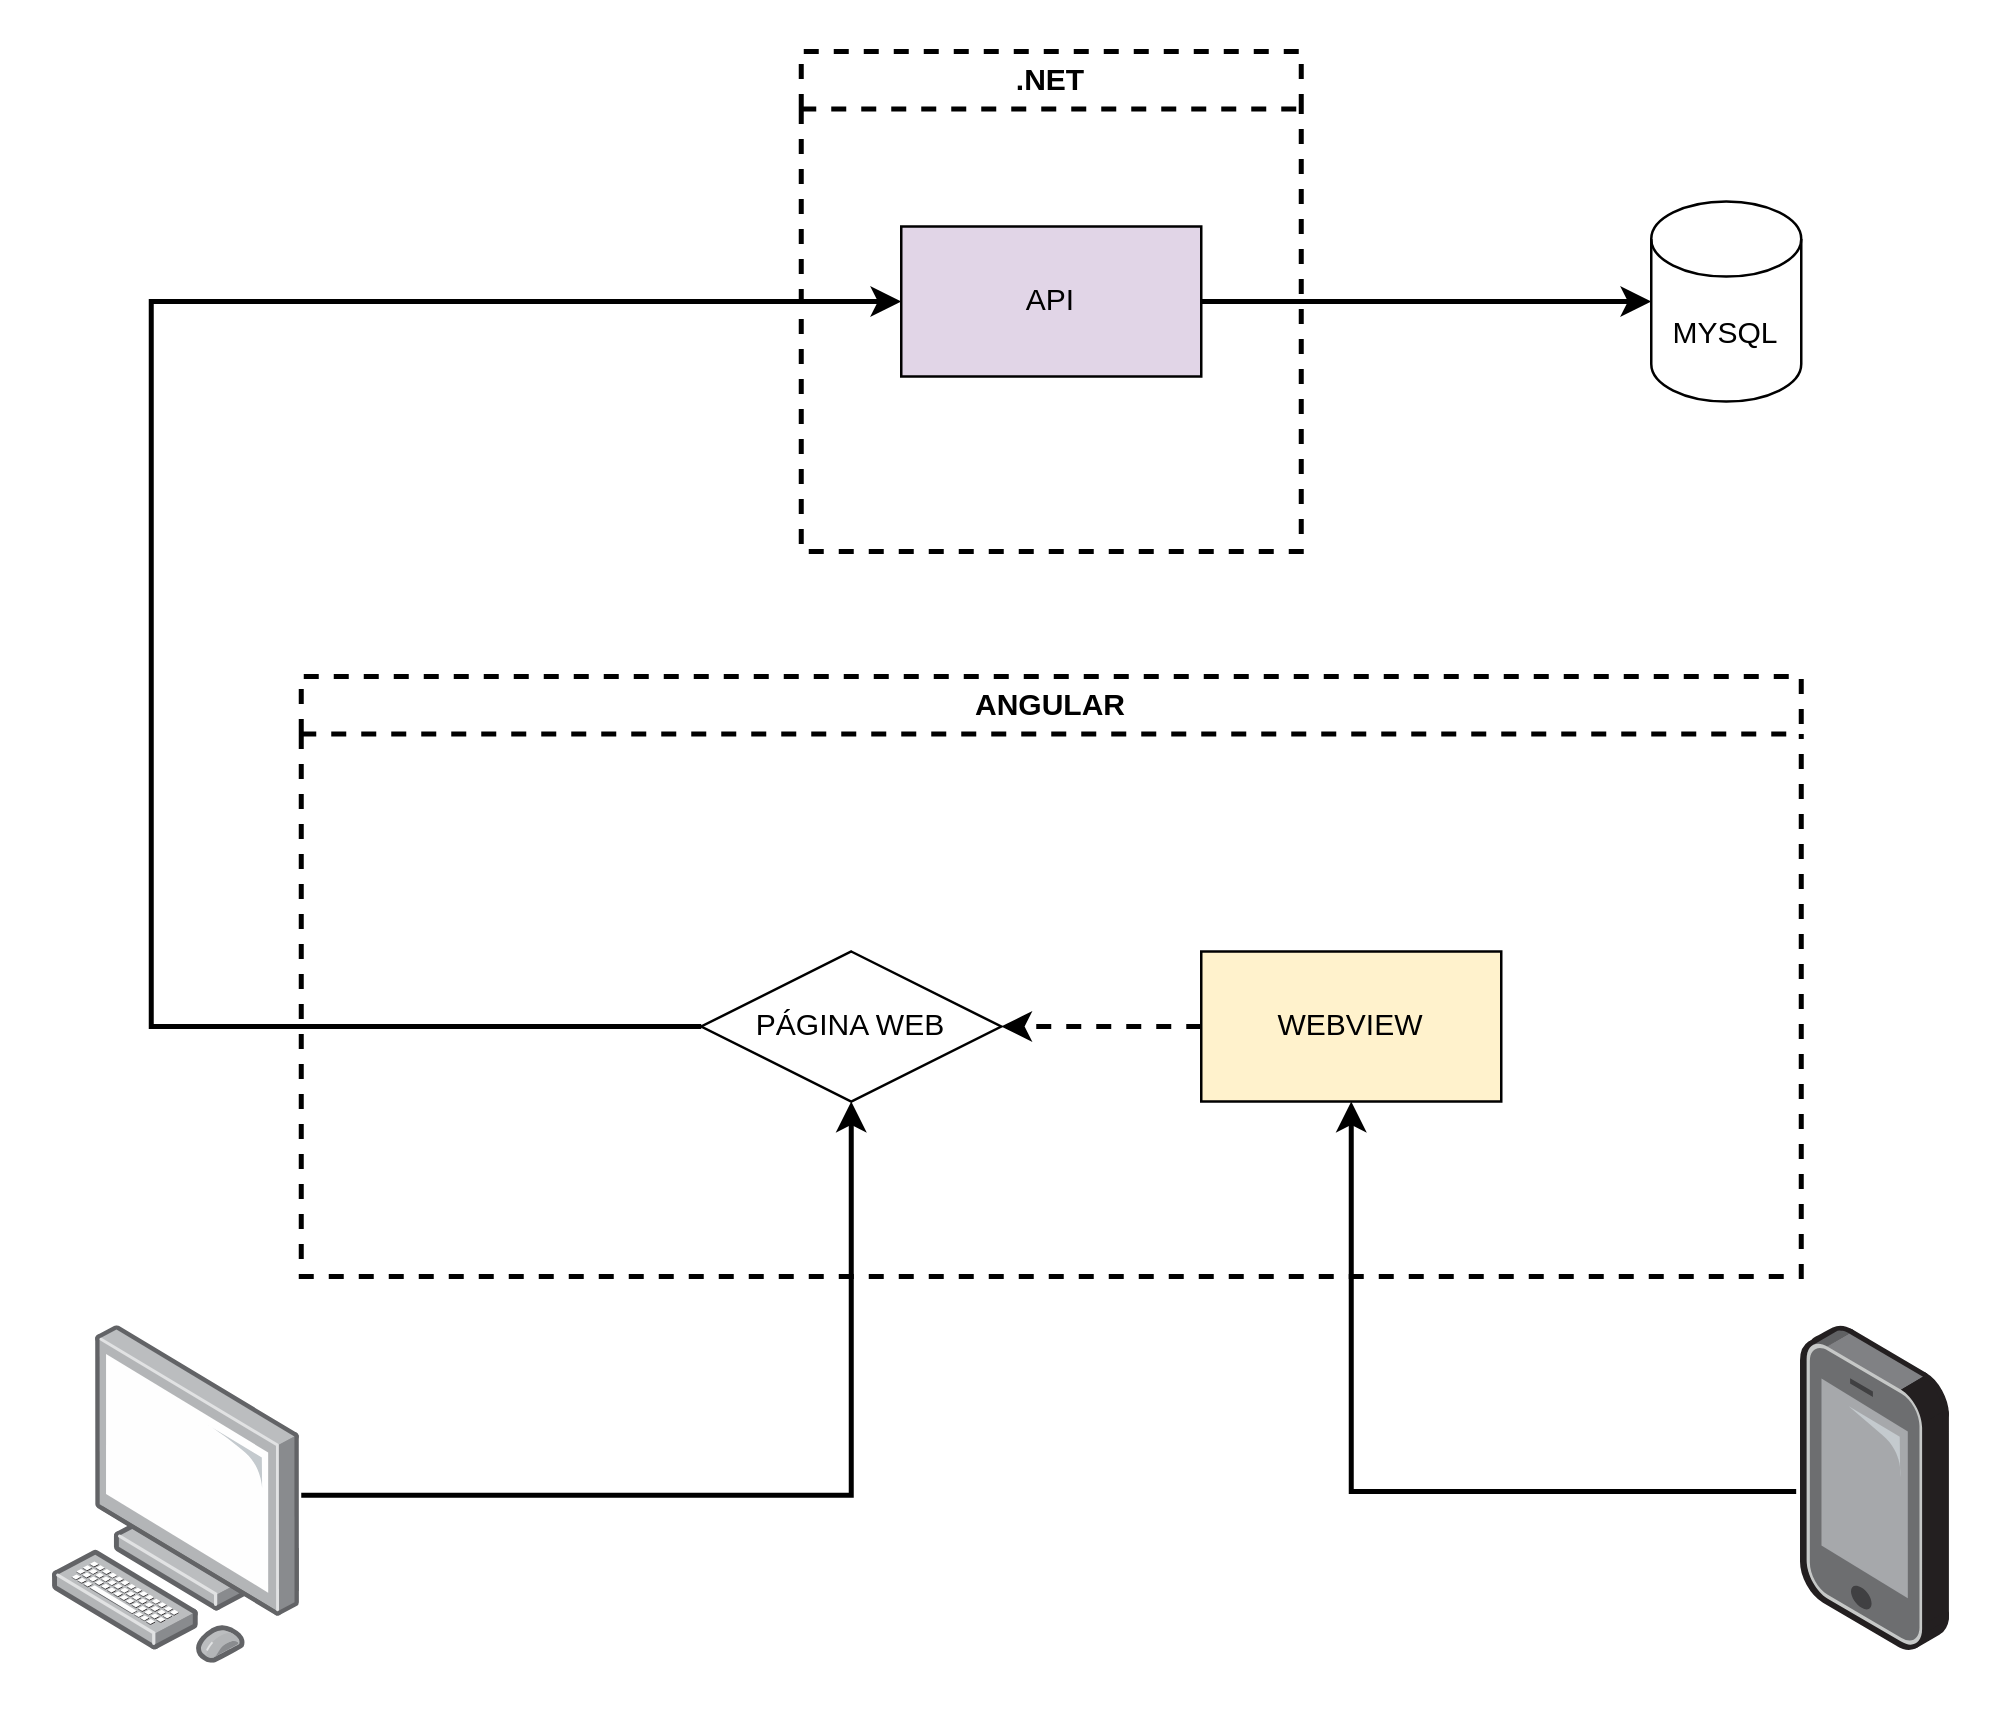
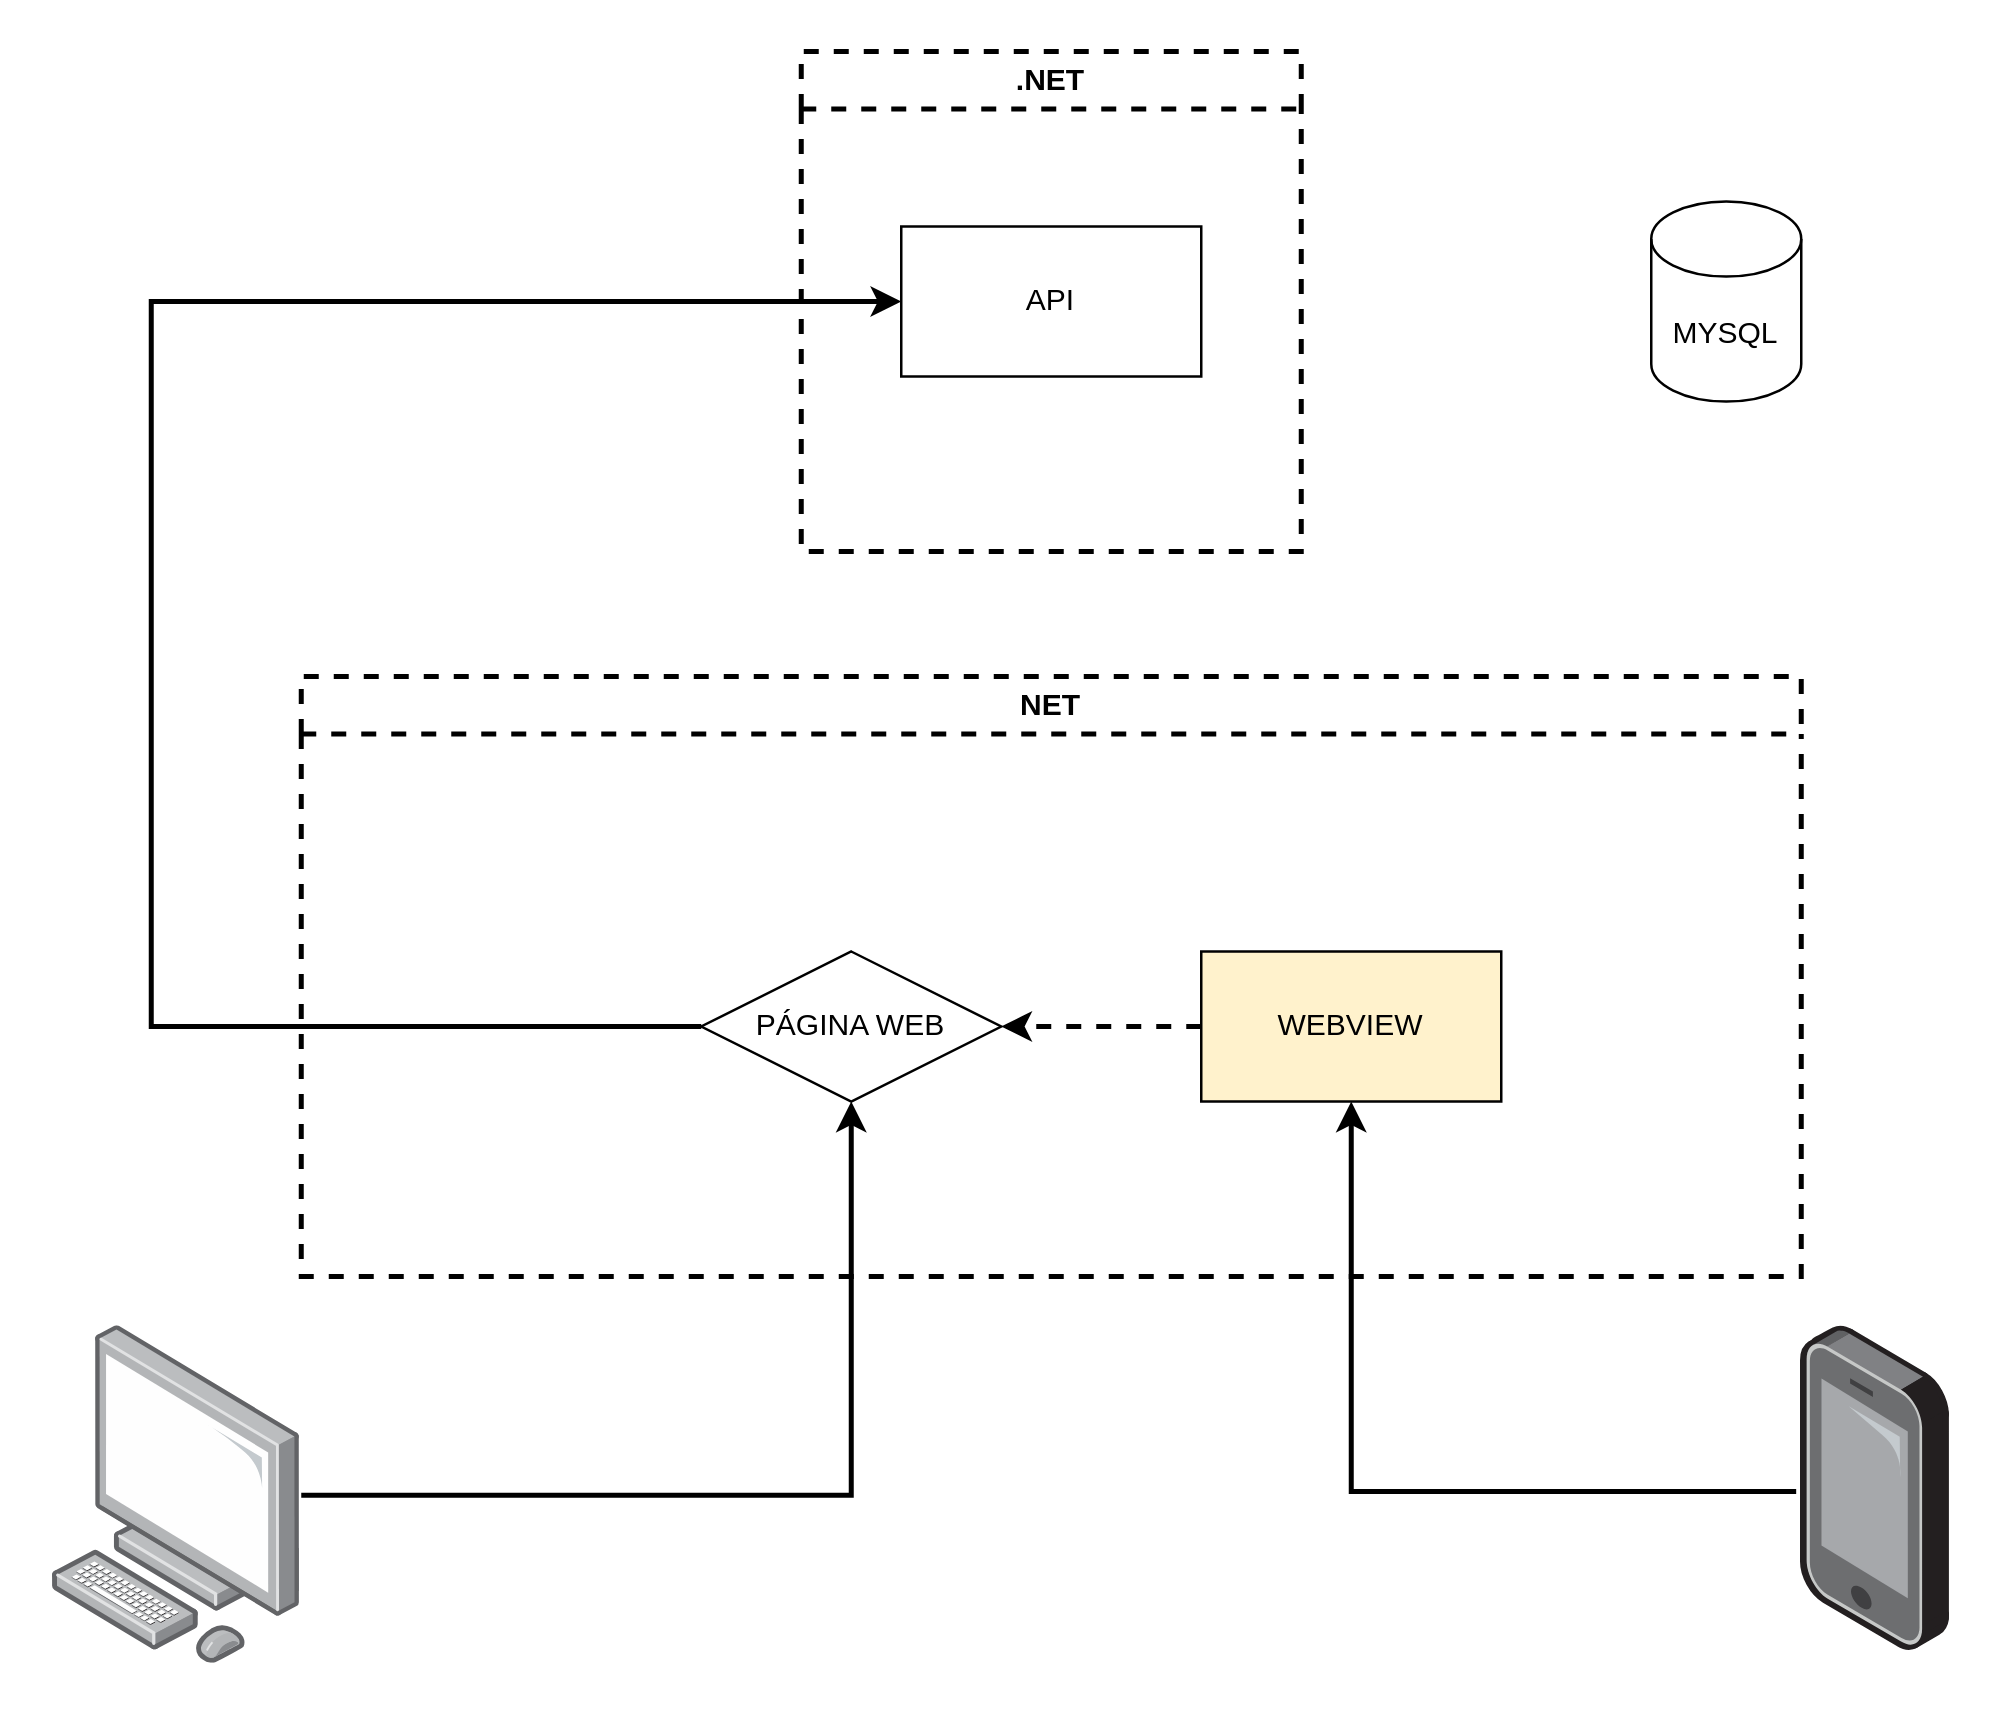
  <mxCell id="0" />
  <mxCell id="1" parent="0" />
  <mxCell id="2" value=".NET" style="swimlane;whiteSpace=wrap;html=1;dashed=1;strokeWidth=2;" parent="1" vertex="1"><mxGeometry x="320" y="20" width="200" height="200" as="geometry" /></mxCell>
- <mxCell id="3" value="API" style="rounded=0;whiteSpace=wrap;html=1;fillColor=#e1d5e7;" parent="2" vertex="1"><mxGeometry x="40" y="70" width="120" height="60" as="geometry" /></mxCell>
- <mxCell id="4" value="&lt;div&gt;ANGULAR&lt;/div&gt;" style="swimlane;whiteSpace=wrap;html=1;dashed=1;strokeWidth=2;" parent="1" vertex="1"><mxGeometry x="120" y="270" width="600" height="240" as="geometry" /></mxCell>
+ <mxCell id="3" value="API" style="rounded=0;whiteSpace=wrap;html=1;" parent="2" vertex="1"><mxGeometry x="40" y="70" width="120" height="60" as="geometry" /></mxCell>
+ <mxCell id="4" value="&lt;div&gt;NET&lt;/div&gt;" style="swimlane;whiteSpace=wrap;html=1;dashed=1;strokeWidth=2;" parent="1" vertex="1"><mxGeometry x="120" y="270" width="600" height="240" as="geometry" /></mxCell>
  <mxCell id="5" style="edgeStyle=orthogonalEdgeStyle;rounded=0;orthogonalLoop=1;jettySize=auto;html=1;exitX=0;exitY=0.5;exitDx=0;exitDy=0;entryX=1;entryY=0.5;entryDx=0;entryDy=0;strokeWidth=2;dashed=1;" parent="4" source="6" target="7" edge="1"><mxGeometry relative="1" as="geometry" /></mxCell>
  <mxCell id="6" value="WEBVIEW" style="rounded=0;whiteSpace=wrap;html=1;fillColor=#fff2cc;" parent="4" vertex="1"><mxGeometry x="360" y="110" width="120" height="60" as="geometry" /></mxCell>
  <mxCell id="7" value="PÁGINA WEB" style="rhombus;whiteSpace=wrap;html=1;" parent="4" vertex="1"><mxGeometry x="160" y="110" width="120" height="60" as="geometry" /></mxCell>
  <mxCell id="8" style="edgeStyle=orthogonalEdgeStyle;rounded=0;orthogonalLoop=1;jettySize=auto;html=1;entryX=0.5;entryY=1;entryDx=0;entryDy=0;exitX=-0.034;exitY=0.508;exitDx=0;exitDy=0;exitPerimeter=0;strokeWidth=2;" parent="1" source="9" target="6" edge="1"><mxGeometry relative="1" as="geometry" /></mxCell>
  <mxCell id="9" value="" style="image;points=[];aspect=fixed;html=1;align=center;shadow=0;dashed=0;image=img/lib/allied_telesis/computer_and_terminals/Smartphone.svg;" parent="1" vertex="1"><mxGeometry x="720" y="530" width="59.58" height="130" as="geometry" /></mxCell>
  <mxCell id="10" style="edgeStyle=orthogonalEdgeStyle;rounded=0;orthogonalLoop=1;jettySize=auto;html=1;entryX=0.5;entryY=1;entryDx=0;entryDy=0;strokeWidth=2;" parent="1" source="11" target="7" edge="1"><mxGeometry relative="1" as="geometry" /></mxCell>
  <mxCell id="11" value="" style="image;points=[];aspect=fixed;html=1;align=center;shadow=0;dashed=0;image=img/lib/allied_telesis/computer_and_terminals/Personal_Computer.svg;" parent="1" vertex="1"><mxGeometry x="20.39" y="530" width="99.61" height="135" as="geometry" /></mxCell>
  <mxCell id="12" value="MYSQL" style="shape=cylinder3;whiteSpace=wrap;html=1;boundedLbl=1;backgroundOutline=1;size=15;" parent="1" vertex="1"><mxGeometry x="660" y="80" width="60" height="80" as="geometry" /></mxCell>
  <mxCell id="13" style="edgeStyle=orthogonalEdgeStyle;rounded=0;orthogonalLoop=1;jettySize=auto;html=1;exitX=0;exitY=0.5;exitDx=0;exitDy=0;entryX=0;entryY=0.5;entryDx=0;entryDy=0;strokeWidth=2;" parent="1" source="7" target="3" edge="1"><mxGeometry relative="1" as="geometry"><Array as="points"><mxPoint x="60" y="410" /><mxPoint x="60" y="120" /></Array></mxGeometry></mxCell>
- <mxCell id="14" style="edgeStyle=orthogonalEdgeStyle;rounded=0;orthogonalLoop=1;jettySize=auto;html=1;exitX=1;exitY=0.5;exitDx=0;exitDy=0;entryX=0;entryY=0.5;entryDx=0;entryDy=0;entryPerimeter=0;strokeWidth=2;" parent="1" source="3" target="12" edge="1"><mxGeometry relative="1" as="geometry" /></mxCell>
